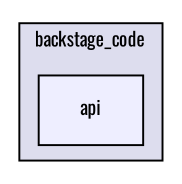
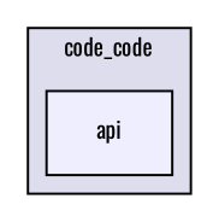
  digraph {
    compound=true
    rankdir=LR
    fontname=Oswald
    n1 [fillcolor="#eeeeff" fontname=Oswald fontsize=10 label=api pencolor=black shape=box style=filled]
    subgraph cluster_1 {
      bgcolor="#ddddee"
      fontsize=10
-     label=backstage_code
+     label=code_code
      pencolor=black
      n1
    }
  }
